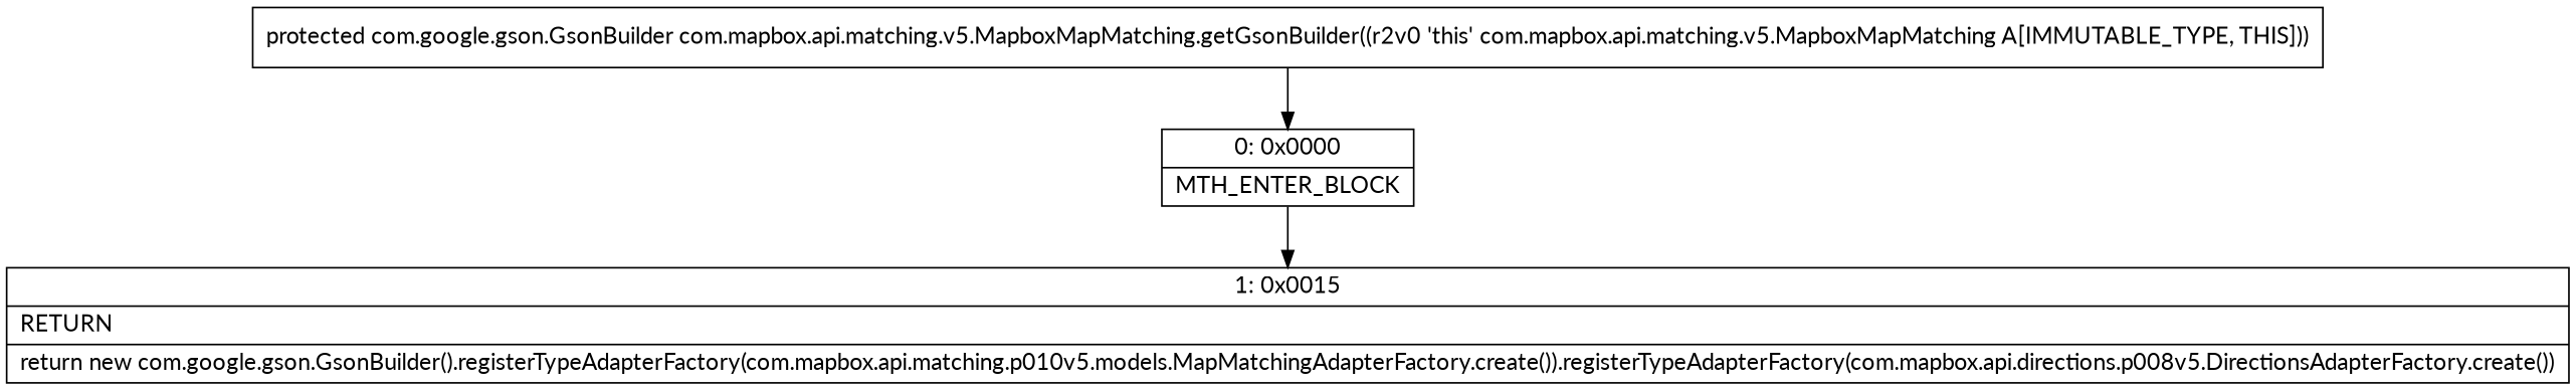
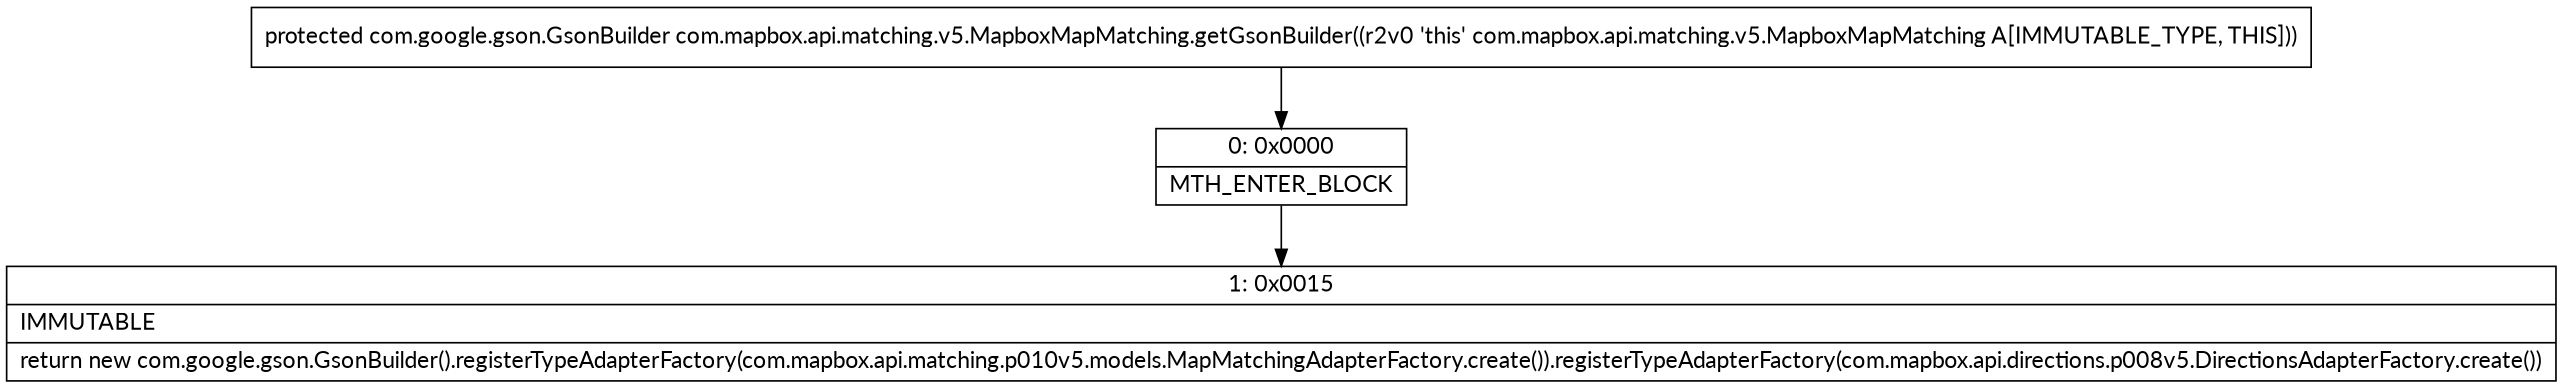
  digraph {
    fontname=Lato
    node [shape=record fontname=Lato]
    edge [fontname=Lato]
    n1 [label="{0\:\ 0x0000|MTH_ENTER_BLOCK\l}"]
-   n2 [label="{1\:\ 0x0015|RETURN\l|return new com.google.gson.GsonBuilder().registerTypeAdapterFactory(com.mapbox.api.matching.p010v5.models.MapMatchingAdapterFactory.create()).registerTypeAdapterFactory(com.mapbox.api.directions.p008v5.DirectionsAdapterFactory.create())\l}"]
+   n2 [label="{1\:\ 0x0015|IMMUTABLE\l|return new com.google.gson.GsonBuilder().registerTypeAdapterFactory(com.mapbox.api.matching.p010v5.models.MapMatchingAdapterFactory.create()).registerTypeAdapterFactory(com.mapbox.api.directions.p008v5.DirectionsAdapterFactory.create())\l}"]
    n3 [label="{protected com.google.gson.GsonBuilder com.mapbox.api.matching.v5.MapboxMapMatching.getGsonBuilder((r2v0 'this' com.mapbox.api.matching.v5.MapboxMapMatching A[IMMUTABLE_TYPE, THIS])) }"]
    n1 -> n2
    n3 -> n1
  }
